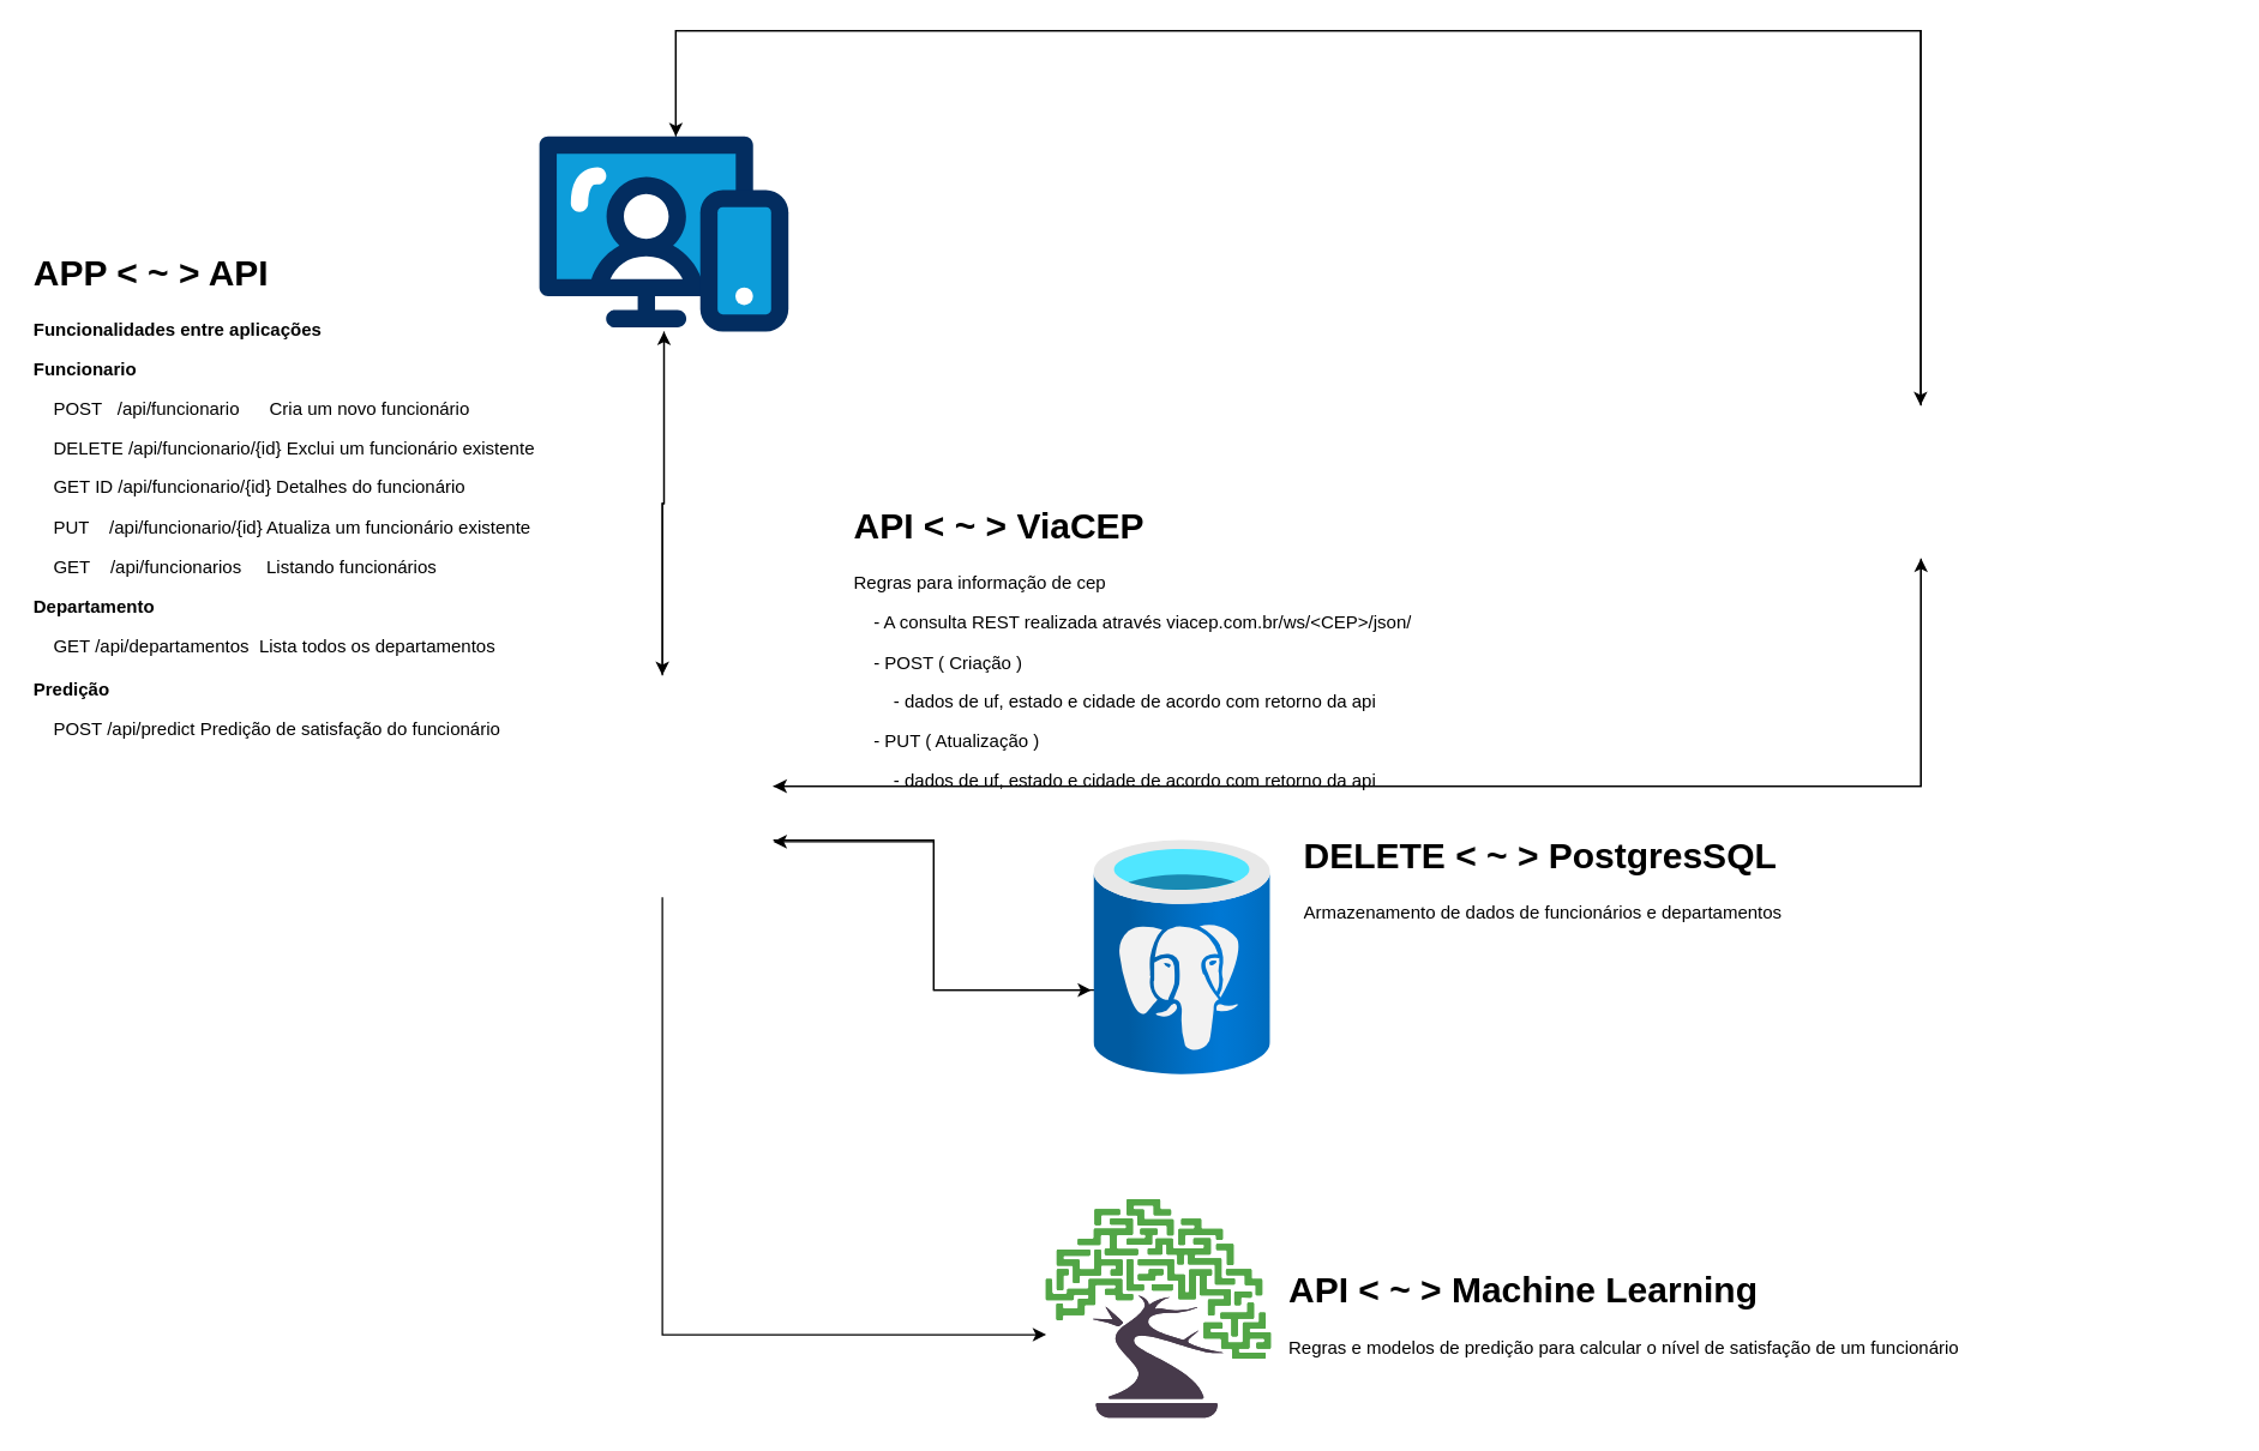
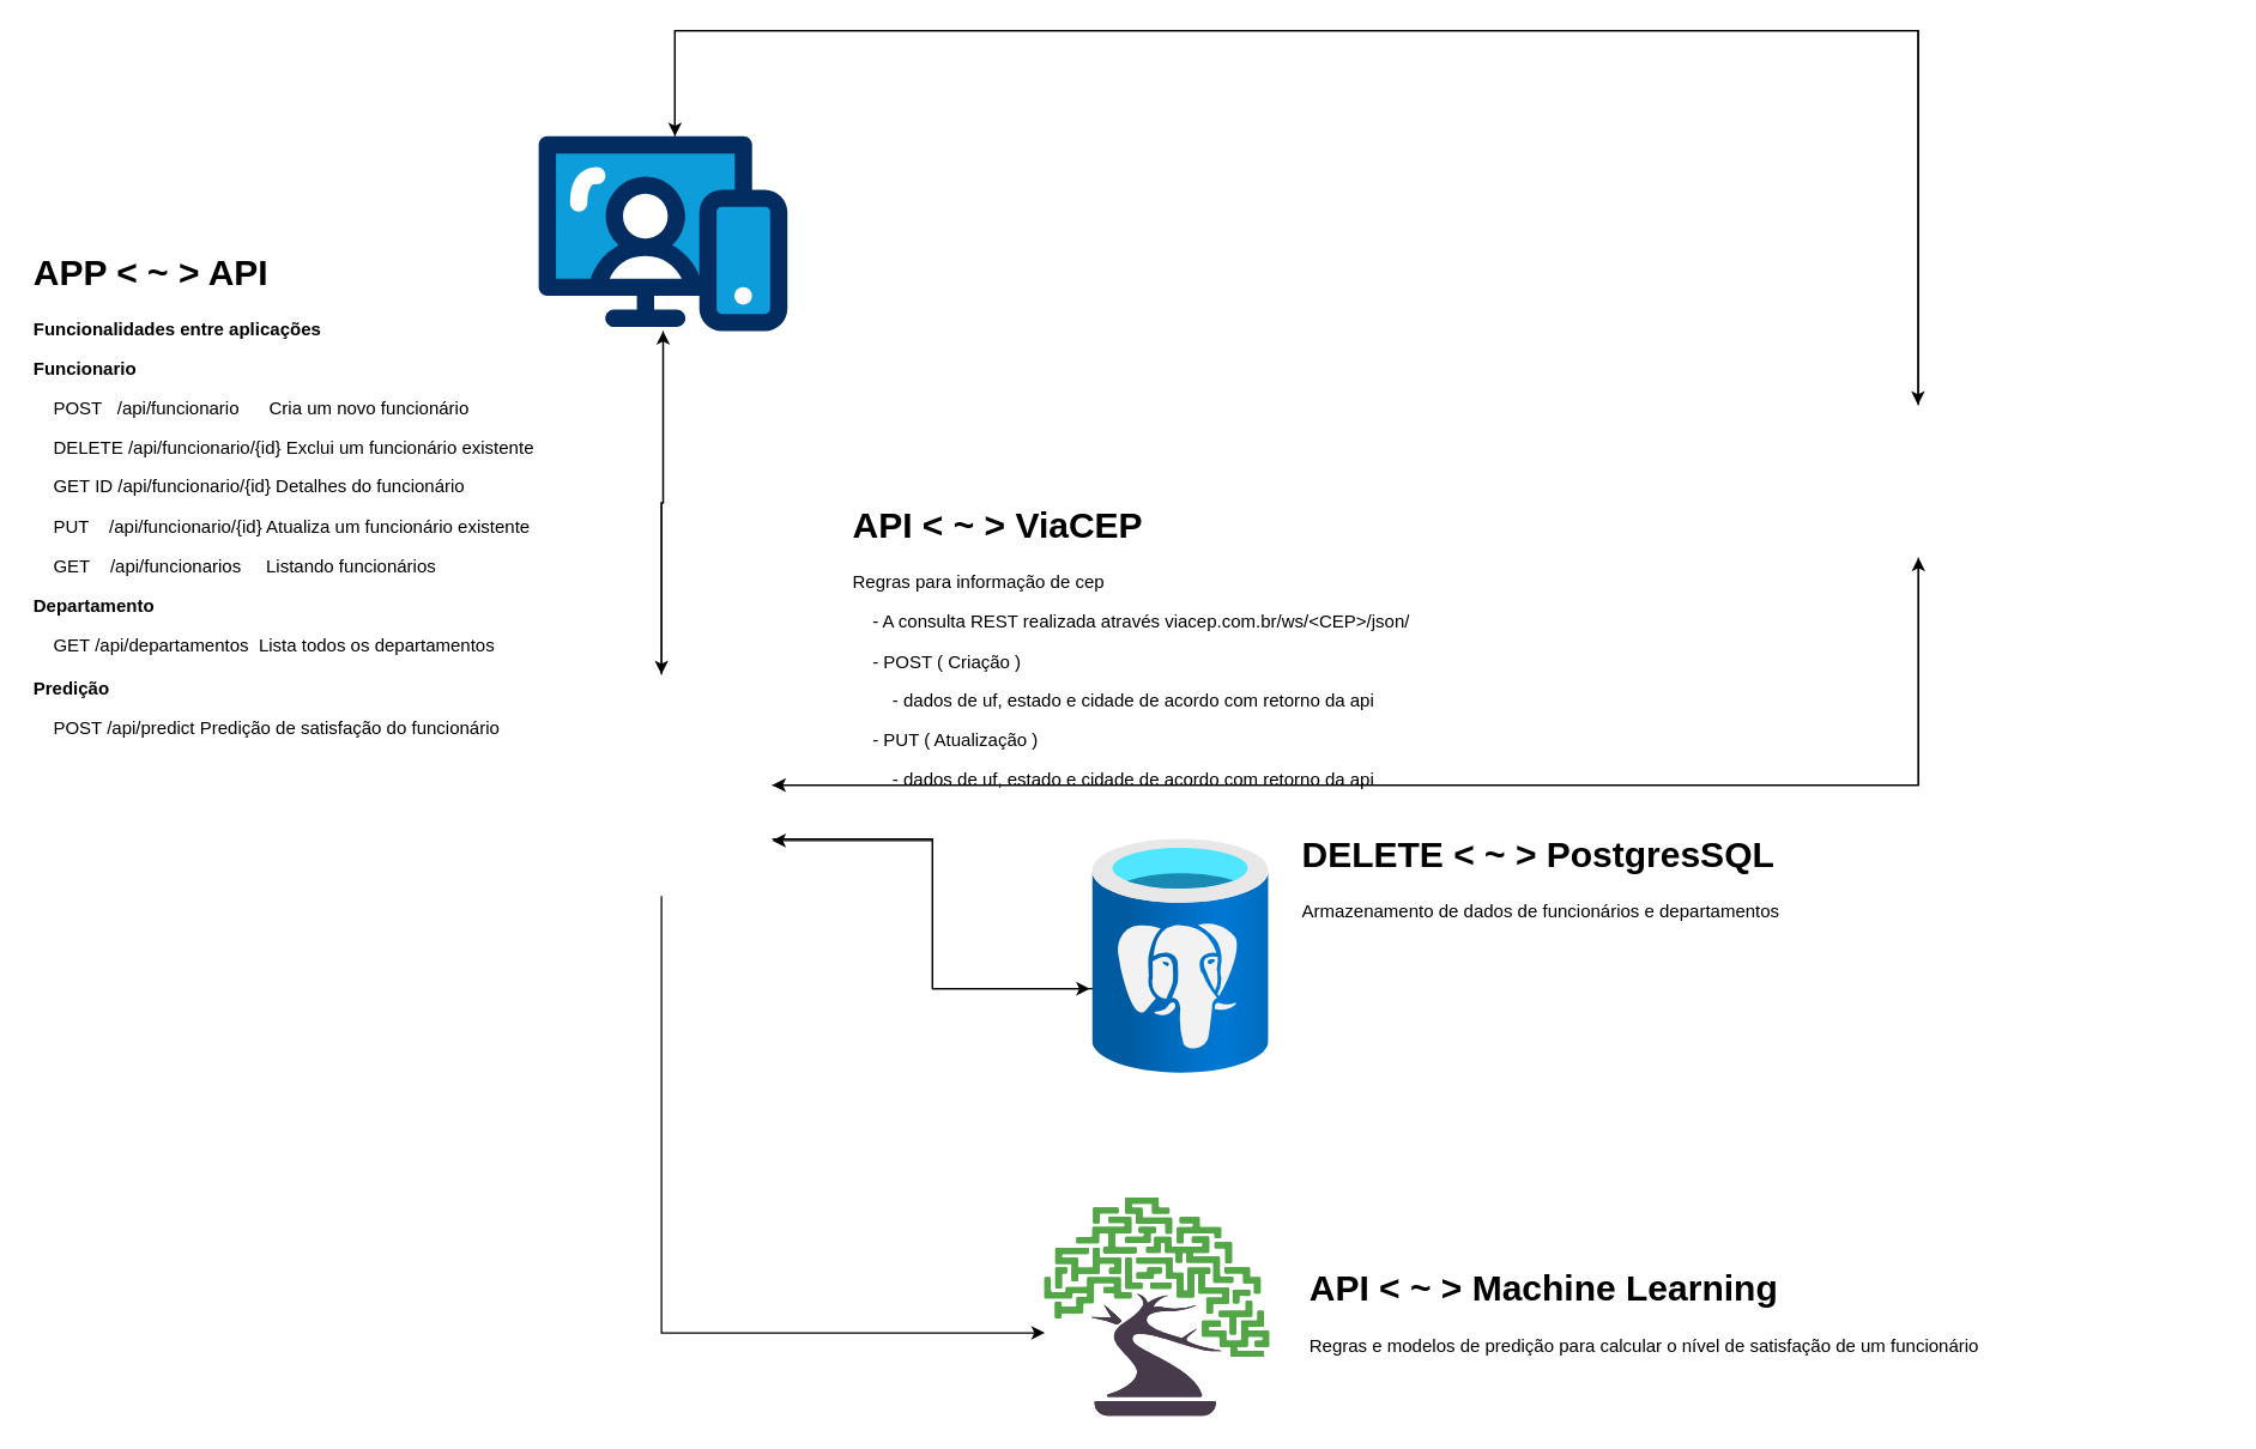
  <mxCell id="0" />
  <mxCell id="1" parent="0" />
  <mxCell id="2" style="edgeStyle=orthogonalEdgeStyle;rounded=0;orthogonalLoop=1;jettySize=auto;html=1;" parent="1" source="4" target="10" edge="1"><mxGeometry relative="1" as="geometry"><Array as="points"><mxPoint x="1280" y="20" /><mxPoint x="450" y="20" /></Array></mxGeometry></mxCell>
  <mxCell id="3" style="edgeStyle=orthogonalEdgeStyle;rounded=0;orthogonalLoop=1;jettySize=auto;html=1;" parent="1" source="4" target="14" edge="1"><mxGeometry relative="1" as="geometry"><Array as="points"><mxPoint x="1280" y="524" /></Array></mxGeometry></mxCell>
  <mxCell id="4" value="" style="shape=image;verticalLabelPosition=bottom;labelBackgroundColor=default;verticalAlign=top;aspect=fixed;imageAspect=0;image=https://viacep.com.br/estatico/images/viacep.png.pagespeed.ce.I80LiA6qpr.png;" parent="1" vertex="1"><mxGeometry x="1077" y="270" width="406.58" height="102" as="geometry" /></mxCell>
  <mxCell id="5" style="edgeStyle=orthogonalEdgeStyle;rounded=0;orthogonalLoop=1;jettySize=auto;html=1;entryX=1;entryY=0.75;entryDx=0;entryDy=0;" edge="1" parent="1" source="6" target="14"><mxGeometry relative="1" as="geometry"><Array as="points"><mxPoint x="622" y="660" /><mxPoint x="622" y="561" /></Array></mxGeometry></mxCell>
  <mxCell id="6" value="" style="image;aspect=fixed;html=1;points=[];align=center;fontSize=12;image=img/lib/azure2/databases/Azure_Database_PostgreSQL_Server.svg;" parent="1" vertex="1"><mxGeometry x="729" y="560" width="117.75" height="157" as="geometry" /></mxCell>
  <mxCell id="7" value="&lt;h1 style=&quot;margin-top: 0px;&quot;&gt;API &amp;lt; ~ &amp;gt; ViaCEP&lt;/h1&gt;&lt;p&gt;Regras para informação de cep&lt;/p&gt;&lt;p&gt;&amp;nbsp; &amp;nbsp; - A consulta REST realizada através viacep.com.br/ws/&amp;lt;CEP&amp;gt;/json/&lt;/p&gt;&lt;p&gt;&amp;nbsp; &amp;nbsp; - POST ( Criação )&lt;/p&gt;&lt;p&gt;&amp;nbsp; &amp;nbsp; &amp;nbsp; &amp;nbsp; - dados de uf, estado e cidade de acordo com retorno da api&lt;/p&gt;&lt;p&gt;&amp;nbsp; &amp;nbsp; - PUT ( Atualização )&lt;/p&gt;&lt;p&gt;&amp;nbsp; &amp;nbsp; &amp;nbsp; &amp;nbsp; - dados de uf, estado e cidade de acordo com retorno da api&lt;/p&gt;" style="text;html=1;whiteSpace=wrap;overflow=hidden;rounded=0;" parent="1" vertex="1"><mxGeometry x="567" y="330" width="460" height="210" as="geometry" /></mxCell>
  <mxCell id="8" style="edgeStyle=orthogonalEdgeStyle;rounded=0;orthogonalLoop=1;jettySize=auto;html=1;" parent="1" source="10" target="4" edge="1"><mxGeometry relative="1" as="geometry"><Array as="points"><mxPoint x="450" y="20" /><mxPoint x="1280" y="20" /></Array></mxGeometry></mxCell>
  <mxCell id="9" style="edgeStyle=orthogonalEdgeStyle;rounded=0;orthogonalLoop=1;jettySize=auto;html=1;" parent="1" source="10" target="14" edge="1"><mxGeometry relative="1" as="geometry" /></mxCell>
  <mxCell id="10" value="" style="verticalLabelPosition=bottom;aspect=fixed;html=1;shape=mxgraph.salesforce.web;" parent="1" vertex="1"><mxGeometry x="359" y="90" width="166.08" height="131.21" as="geometry" /></mxCell>
  <mxCell id="11" value="&lt;h1 style=&quot;margin-top: 0px;&quot;&gt;APP &amp;lt; ~ &amp;gt; API&lt;/h1&gt;&lt;p&gt;&lt;b&gt;Funcionalidades entre aplicações&lt;/b&gt;&lt;/p&gt;&lt;p&gt;&lt;b&gt;Funcionario&lt;/b&gt;&lt;/p&gt;&lt;p&gt;&amp;nbsp; &amp;nbsp; POST&amp;nbsp; &amp;nbsp;/api/funcionario&amp;nbsp; &amp;nbsp; &amp;nbsp; Cria um novo funcionário&lt;/p&gt;&lt;p&gt;&amp;nbsp; &amp;nbsp; DELETE /api/funcionario/{id} Exclui um funcionário existente&lt;/p&gt;&lt;p&gt;&amp;nbsp; &amp;nbsp; GET ID /api/funcionario/{id} Detalhes do funcionário&lt;/p&gt;&lt;p&gt;&amp;nbsp; &amp;nbsp; PUT&amp;nbsp; &amp;nbsp; /api/funcionario/{id} Atualiza um funcionário existente&lt;/p&gt;&lt;p&gt;&amp;nbsp; &amp;nbsp; GET&amp;nbsp; &amp;nbsp; /api/funcionarios&amp;nbsp; &amp;nbsp; &amp;nbsp;Listando funcionários&lt;/p&gt;&lt;p&gt;&lt;b&gt;Departamento&lt;/b&gt;&lt;/p&gt;&lt;p&gt;&amp;nbsp; &amp;nbsp; GET /api/departamentos&amp;nbsp; Lista todos os departamentos&lt;br&gt;&lt;br&gt;&lt;b&gt;Predição&lt;/b&gt;&lt;/p&gt;&lt;p&gt;&amp;nbsp; &amp;nbsp; POST /api/predict Predição de satisfação do funcionário&lt;/p&gt;" style="text;html=1;whiteSpace=wrap;overflow=hidden;rounded=0;" parent="1" vertex="1"><mxGeometry x="20" y="161" width="453" height="339" as="geometry" /></mxCell>
  <mxCell id="12" style="edgeStyle=orthogonalEdgeStyle;rounded=0;orthogonalLoop=1;jettySize=auto;html=1;" parent="1" source="14" target="10" edge="1"><mxGeometry relative="1" as="geometry" /></mxCell>
  <mxCell id="13" style="edgeStyle=orthogonalEdgeStyle;rounded=0;orthogonalLoop=1;jettySize=auto;html=1;" parent="1" source="14" target="4" edge="1"><mxGeometry relative="1" as="geometry" /></mxCell>
  <mxCell id="14" value="" style="shape=image;html=1;verticalAlign=top;verticalLabelPosition=bottom;labelBackgroundColor=#ffffff;imageAspect=0;aspect=fixed;image=https://cdn0.iconfinder.com/data/icons/long-shadow-web-icons/512/python-128.png" parent="1" vertex="1"><mxGeometry x="367" y="450" width="148" height="148" as="geometry" /></mxCell>
  <mxCell id="15" value="" style="image;aspect=fixed;html=1;points=[];align=center;fontSize=12;image=img/lib/azure2/ai_machine_learning/Bonsai.svg;" vertex="1" parent="1"><mxGeometry x="697" y="800" width="150.42" height="146" as="geometry" /></mxCell>
  <mxCell id="16" style="edgeStyle=orthogonalEdgeStyle;rounded=0;orthogonalLoop=1;jettySize=auto;html=1;" edge="1" parent="1" source="14"><mxGeometry relative="1" as="geometry"><mxPoint x="727" y="660" as="targetPoint" /><Array as="points"><mxPoint x="622" y="560" /><mxPoint x="622" y="660" /></Array></mxGeometry></mxCell>
  <mxCell id="17" style="edgeStyle=orthogonalEdgeStyle;rounded=0;orthogonalLoop=1;jettySize=auto;html=1;entryX=0;entryY=0.616;entryDx=0;entryDy=0;entryPerimeter=0;" edge="1" parent="1" source="14" target="15"><mxGeometry relative="1" as="geometry"><Array as="points"><mxPoint x="441" y="890" /></Array></mxGeometry></mxCell>
  <mxCell id="18" value="&lt;h1 style=&quot;margin-top: 0px;&quot;&gt;DELETE &amp;lt; ~ &amp;gt; PostgresSQL&lt;/h1&gt;&lt;p&gt;Armazenamento de dados de funcionários e departamentos&lt;/p&gt;" style="text;html=1;whiteSpace=wrap;overflow=hidden;rounded=0;" vertex="1" parent="1"><mxGeometry x="867" y="550" width="460" height="90" as="geometry" /></mxCell>
- <mxCell id="19" value="&lt;h1 style=&quot;margin-top: 0px;&quot;&gt;API &amp;lt; ~ &amp;gt; Machine Learning&lt;/h1&gt;&lt;p&gt;Regras e modelos de predição para calcular o nível de satisfação de um funcionário&lt;/p&gt;" style="text;html=1;whiteSpace=wrap;overflow=hidden;rounded=0;" vertex="1" parent="1"><mxGeometry x="857" y="840" width="460" height="90" as="geometry" /></mxCell>
+ <mxCell id="19" value="&lt;h1 style=&quot;margin-top: 0px;&quot;&gt;API &amp;lt; ~ &amp;gt; Machine Learning&lt;/h1&gt;&lt;p&gt;Regras e modelos de predição para calcular o nível de satisfação de um funcionário&lt;/p&gt;" style="text;html=1;whiteSpace=wrap;overflow=hidden;rounded=0;" vertex="1" parent="1"><mxGeometry x="872" y="840" width="460" height="90" as="geometry" /></mxCell>
